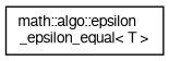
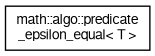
  digraph {
    rankdir=LR
-   n1 [color=black fillcolor=white fontname=FreeSans fontsize=10 height=0.2 label="math::algo::epsilon\l_epsilon_equal\< T \>" shape=record style=filled width=0.4]
+   n1 [color=black fillcolor=white fontname=FreeSans fontsize=10 height=0.2 label="math::algo::predicate\l_epsilon_equal\< T \>" shape=record style=filled width=0.4]
  }
